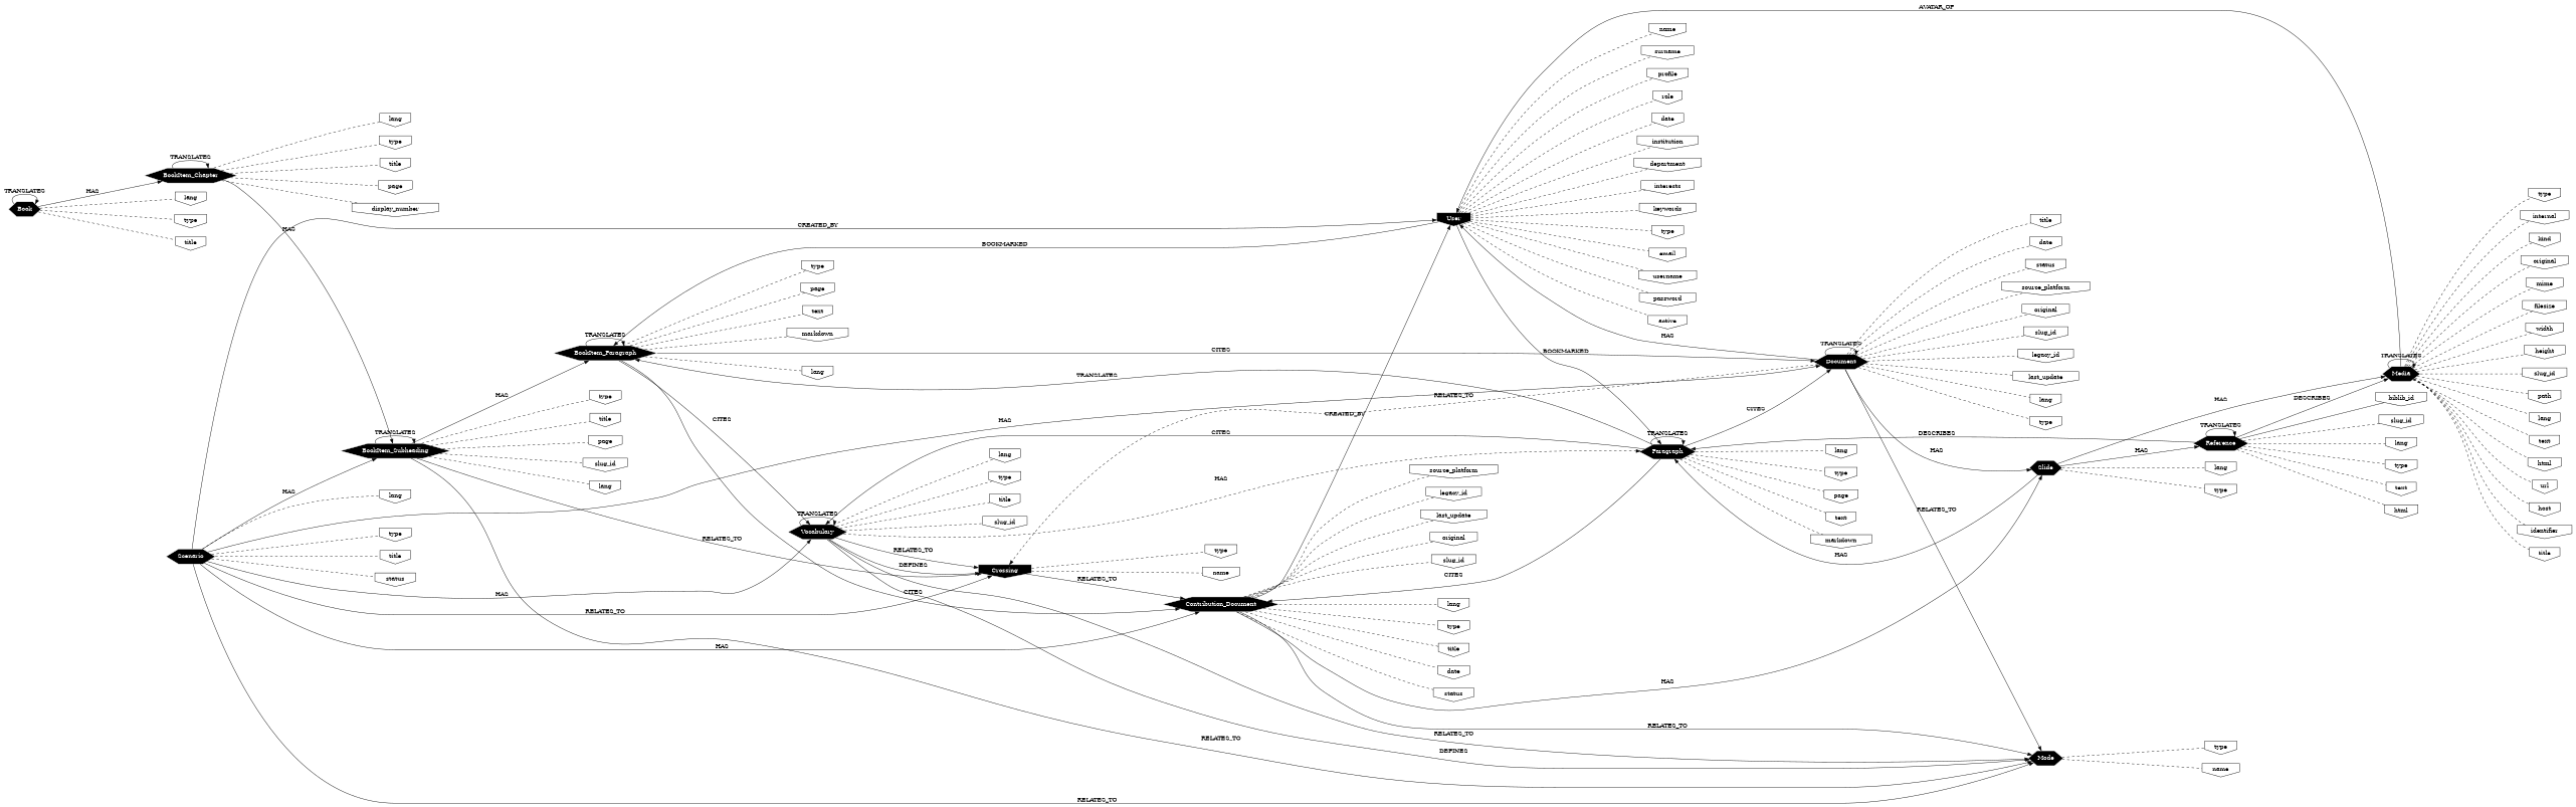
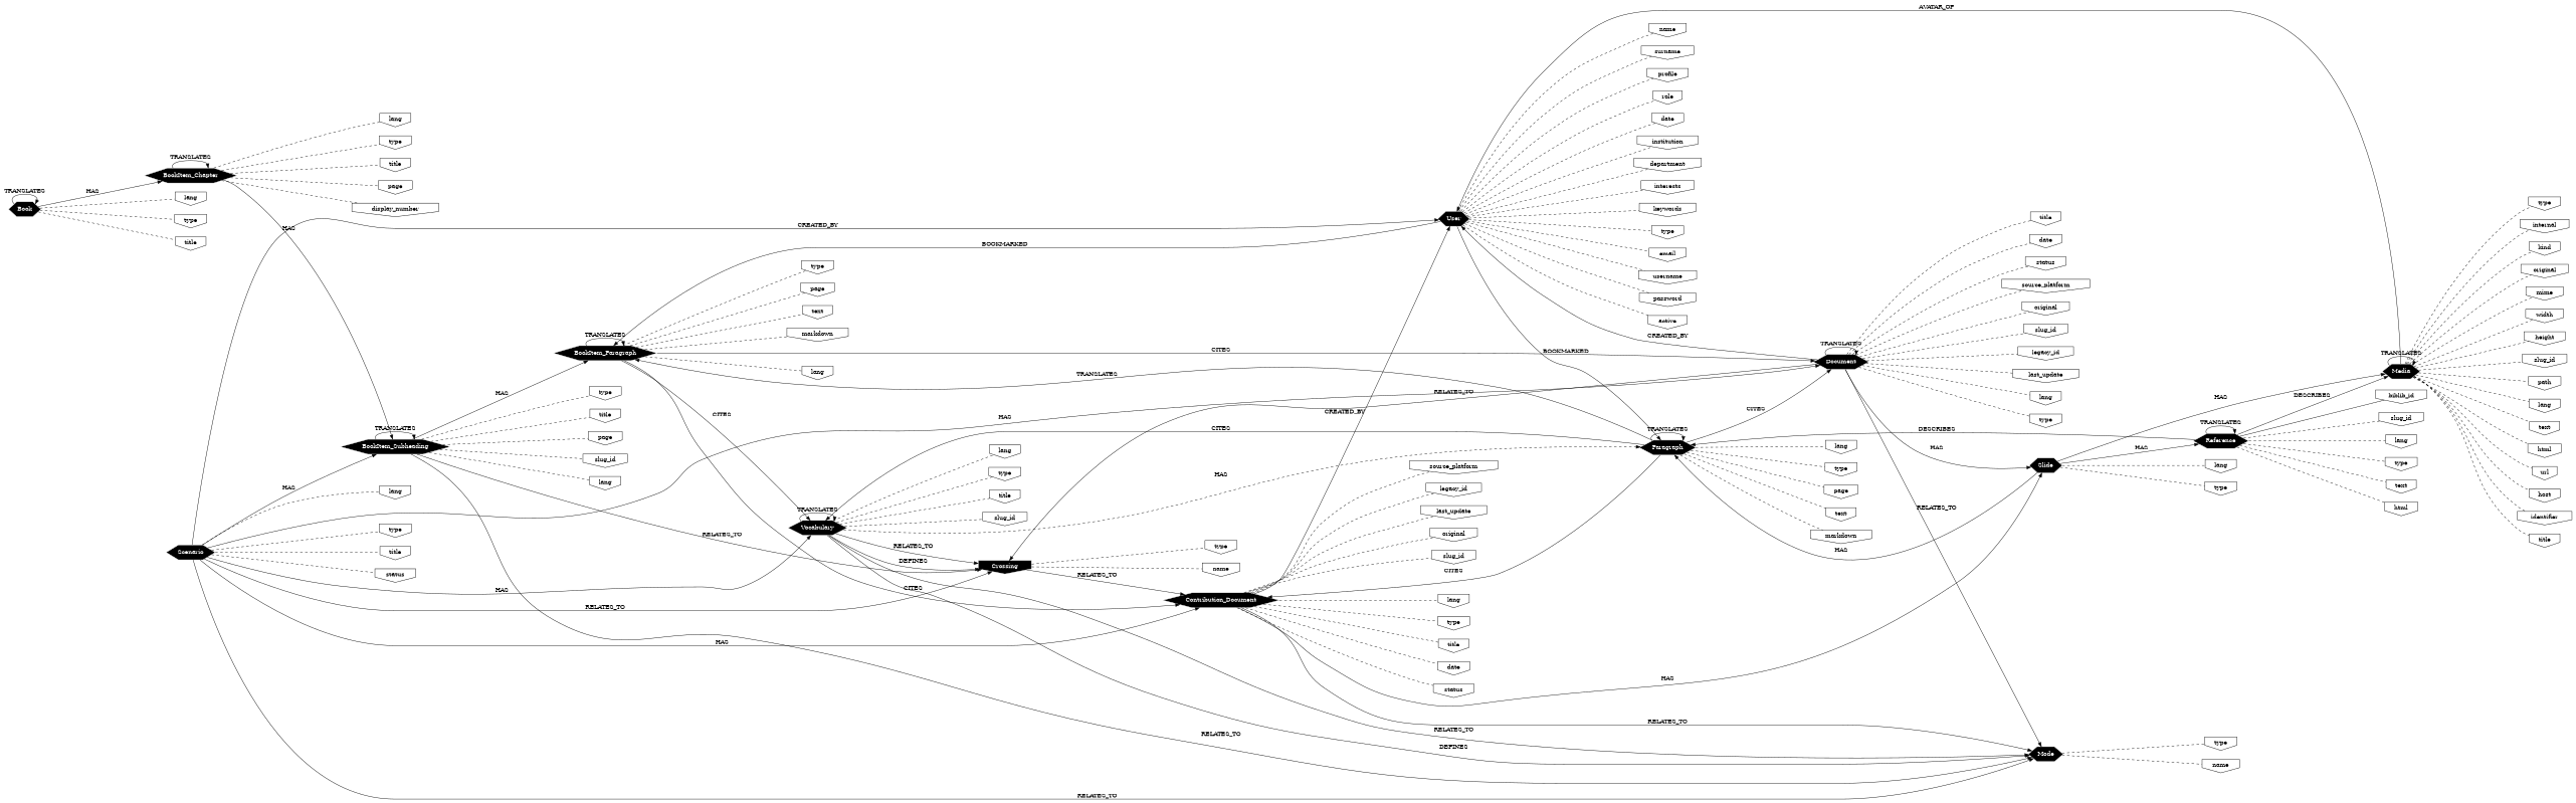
  digraph {
    rankdir=LR
    ranksep=3
    node [shape=invhouse]
    edge [dir=none style=dashed]
    Book [color=white fillcolor=black fontcolor=white shape=hexagon style=filled]
    BookItem_Chapter [color=white fillcolor=black fontcolor=white shape=hexagon style=filled]
    BookItem_Subheading [color=white fillcolor=black fontcolor=white shape=hexagon style=filled]
    BookItem_Paragraph [color=white fillcolor=black fontcolor=white shape=hexagon style=filled]
    Vocabulary [color=white fillcolor=black fontcolor=white shape=hexagon style=filled]
    Contribution_Document [color=white fillcolor=black fontcolor=white shape=hexagon style=filled]
    Reference [color=white fillcolor=black fontcolor=white shape=hexagon style=filled]
    Mode [color=white fillcolor=black fontcolor=white shape=hexagon style=filled]
    Crossing [color=white fillcolor=black fontcolor=white style=filled]
    Paragraph [color=white fillcolor=black fontcolor=white shape=hexagon style=filled]
    Scenario [color=white fillcolor=black fontcolor=white shape=hexagon style=filled]
    Media [color=white fillcolor=black fontcolor=white shape=hexagon style=filled]
-   User [color=white fillcolor=black fontcolor=white style=filled]
+   User [color=white fillcolor=black fontcolor=white shape=hexagon style=filled]
    Slide [color=white fillcolor=black fontcolor=white shape=hexagon style=filled]
    Document [color=white fillcolor=black fontcolor=white shape=hexagon style=filled]
    n16 [label=lang]
    n17 [label=type]
    n18 [label=title]
    n19 [label=lang]
    n20 [label=type]
    n21 [label=title]
    n22 [label=page]
    n23 [label=display_number]
    n24 [label=lang]
    n25 [label=type]
    n26 [label=title]
    n27 [label=page]
    n28 [label=slug_id]
    n29 [label=lang]
    n30 [label=type]
    n31 [label=page]
    n32 [label=text]
    n33 [label=markdown]
    n34 [label=lang]
    n35 [label=type]
    n36 [label=title]
    n37 [label=slug_id]
    n38 [label=lang]
    n39 [label=type]
    n40 [label=title]
    n41 [label=date]
    n42 [label=status]
    n43 [label=source_platform]
    n44 [label=legacy_id]
    n45 [label=last_update]
    n46 [label=original]
    n47 [label=slug_id]
    n48 [label=lang]
    n49 [label=type]
    n50 [label=text]
    n51 [label=html]
    n52 [label=biblib_id]
    n53 [label=slug_id]
    n54 [label=type]
    n55 [label=name]
    n56 [label=type]
    n57 [label=name]
    n58 [label=lang]
    n59 [label=type]
    n60 [label=page]
    n61 [label=text]
    n62 [label=markdown]
    n63 [label=lang]
    n64 [label=type]
    n65 [label=title]
    n66 [label=status]
    n67 [label=type]
    n68 [label=internal]
    n69 [label=kind]
    n70 [label=original]
    n71 [label=mime]
-   n72 [label=filesize]
    n73 [label=width]
    n74 [label=height]
    n75 [label=slug_id]
    n76 [label=path]
    n77 [label=lang]
    n78 [label=text]
    n79 [label=html]
    n80 [label=url]
    n81 [label=host]
    n82 [label=identifier]
    n83 [label=title]
    n84 [label=type]
    n85 [label=email]
    n86 [label=username]
    n87 [label=password]
    n88 [label=active]
    n89 [label=name]
    n90 [label=surname]
    n91 [label=profile]
    n92 [label=role]
    n93 [label=date]
    n94 [label=institution]
    n95 [label=department]
    n96 [label=interests]
    n97 [label=keywords]
    n98 [label=lang]
    n99 [label=type]
    n100 [label=lang]
    n101 [label=type]
    n102 [label=title]
    n103 [label=date]
    n104 [label=status]
    n105 [label=source_platform]
    n106 [label=original]
    n107 [label=slug_id]
    n108 [label=legacy_id]
    n109 [label=last_update]
    subgraph sub_1 {
      Book
      BookItem_Chapter
      BookItem_Subheading
      BookItem_Paragraph
      Vocabulary
      Contribution_Document
      Reference
      Mode
      Crossing
      Paragraph
      Scenario
      Media
      User
      Slide
      Document
    }
    subgraph sub_2 {
      n16
      n17
      n18
      n19
      n20
      n21
      n22
      n23
      n24
      n25
      n26
      n27
      n28
      n29
      n30
      n31
      n32
      n33
      n34
      n35
      n36
      n37
      n38
      n39
      n40
      n41
      n42
      n43
      n44
      n45
      n46
      n47
      n48
      n49
      n50
      n51
      n52
      n53
      n54
      n55
      n56
      n57
      n58
      n59
      n60
      n61
      n62
      n63
      n64
      n65
      n66
      n67
      n68
      n69
      n70
      n71
-     n72
      n73
      n74
      n75
      n76
      n77
      n78
      n79
      n80
      n81
      n82
      n83
      n84
      n85
      n86
      n87
      n88
      n89
      n90
      n91
      n92
      n93
      n94
      n95
      n96
      n97
      n98
      n99
      n100
      n101
      n102
      n103
      n104
      n105
      n106
      n107
      n108
      n109
    }
    Book -> Book [label=TRANSLATES dir="" style=""]
    Book -> BookItem_Chapter [label=HAS dir="" style=""]
    Book -> n16
    Book -> n17
    Book -> n18
    BookItem_Chapter -> BookItem_Chapter [label=TRANSLATES dir="" style=""]
    BookItem_Chapter -> BookItem_Subheading [label=HAS dir="" style=""]
    BookItem_Chapter -> n19
    BookItem_Chapter -> n20
    BookItem_Chapter -> n21
    BookItem_Chapter -> n22
    BookItem_Chapter -> n23
    BookItem_Subheading -> BookItem_Subheading [label=TRANSLATES dir="" style=""]
    BookItem_Subheading -> BookItem_Paragraph [label=HAS dir="" style=""]
    BookItem_Subheading -> Mode [label=RELATES_TO dir="" style=""]
    BookItem_Subheading -> Crossing [label=RELATES_TO dir="" style=""]
    BookItem_Subheading -> n24
    BookItem_Subheading -> n25
    BookItem_Subheading -> n26
    BookItem_Subheading -> n27
    BookItem_Subheading -> n28
    BookItem_Paragraph -> BookItem_Paragraph [label=TRANSLATES dir="" style=""]
    BookItem_Paragraph -> Vocabulary [label=CITES dir="" style=""]
    BookItem_Paragraph -> Contribution_Document [label=CITES dir="" style=""]
    BookItem_Paragraph -> Document [label=CITES dir="" style=""]
    BookItem_Paragraph -> n29
    BookItem_Paragraph -> n30
    BookItem_Paragraph -> n31
    BookItem_Paragraph -> n32
    BookItem_Paragraph -> n33
    Vocabulary -> Vocabulary [label=TRANSLATES dir="" style=""]
    Vocabulary -> Mode [label=RELATES_TO dir="" style=""]
    Vocabulary -> Mode [label=DEFINES dir="" style=""]
    Vocabulary -> Crossing [label=RELATES_TO dir="" style=""]
    Vocabulary -> Crossing [label=DEFINES dir="" style=""]
    Vocabulary -> Paragraph [label=HAS dir=""]
    Vocabulary -> n34
    Vocabulary -> n35
    Vocabulary -> n36
    Vocabulary -> n37
    Contribution_Document -> Mode [label=RELATES_TO dir="" style=""]
    Contribution_Document -> User [label=CREATED_BY dir="" style=""]
    Contribution_Document -> Slide [label=HAS dir="" style=""]
    Contribution_Document -> n38
    Contribution_Document -> n39
    Contribution_Document -> n40
    Contribution_Document -> n41
    Contribution_Document -> n42
    Contribution_Document -> n43
    Contribution_Document -> n44
    Contribution_Document -> n45
    Contribution_Document -> n46
    Contribution_Document -> n47
    Reference -> Reference [label=TRANSLATES dir="" style=""]
    Reference -> Paragraph [label=DESCRIBES dir="" style=""]
    Reference -> Media [label=DESCRIBES dir="" style=""]
    Reference -> n48
    Reference -> n49
    Reference -> n50
    Reference -> n51
    Reference -> n52 [style=solid]
    Reference -> n53
    Mode -> n54
    Mode -> n55
    Crossing -> Contribution_Document [label=RELATES_TO dir="" style=""]
    Crossing -> n56
    Crossing -> n57
    Paragraph -> BookItem_Paragraph [label=TRANSLATES dir="" style=""]
    Paragraph -> Vocabulary [label=CITES dir="" style=""]
    Paragraph -> Contribution_Document [label=CITES dir="" style=""]
    Paragraph -> Paragraph [label=TRANSLATES dir="" style=""]
    Paragraph -> Document [label=CITES dir="" style=""]
    Paragraph -> n58
    Paragraph -> n59
    Paragraph -> n60
    Paragraph -> n61
    Paragraph -> n62
    Scenario -> BookItem_Subheading [label=HAS dir="" style=""]
    Scenario -> Vocabulary [label=HAS dir="" style=""]
    Scenario -> Contribution_Document [label=HAS dir="" style=""]
    Scenario -> Mode [label=RELATES_TO dir="" style=""]
    Scenario -> Crossing [label=RELATES_TO dir="" style=""]
    Scenario -> User [label=CREATED_BY dir="" style=""]
    Scenario -> Document [label=HAS dir="" style=""]
    Scenario -> n63
    Scenario -> n64
    Scenario -> n65
    Scenario -> n66
    Media -> Media [label=TRANSLATES dir="" style=""]
    Media -> User [label=AVATAR_OF dir="" style=""]
    Media -> n67
    Media -> n68
    Media -> n69
    Media -> n70
    Media -> n71
-   Media -> n72
    Media -> n73
    Media -> n74
    Media -> n75
    Media -> n76
    Media -> n77
    Media -> n78
    Media -> n79
    Media -> n80
    Media -> n81
    Media -> n82
    Media -> n83
    User -> BookItem_Paragraph [label=BOOKMARKED dir="" style=""]
    User -> Paragraph [label=BOOKMARKED dir="" style=""]
    User -> n84
    User -> n85
    User -> n86
    User -> n87
    User -> n88
    User -> n89
    User -> n90
    User -> n91
    User -> n92
    User -> n93
    User -> n94
    User -> n95
    User -> n96
    User -> n97
    Slide -> Reference [label=HAS dir="" style=""]
    Slide -> Paragraph [label=HAS dir="" style=""]
    Slide -> Media [label=HAS dir="" style=""]
    Slide -> n98
    Slide -> n99
    Document -> Mode [label=RELATES_TO dir="" style=""]
-   Document -> Crossing [label=RELATES_TO dir=""]
-   Document -> User [label=HAS dir="" style=""]
+   Document -> Crossing [label=RELATES_TO dir="" style=""]
+   Document -> User [label=CREATED_BY dir="" style=""]
    Document -> Slide [label=HAS dir="" style=""]
    Document -> Document [label=TRANSLATES dir="" style=""]
    Document -> n100
    Document -> n101
    Document -> n102
    Document -> n103
    Document -> n104
    Document -> n105
    Document -> n106
    Document -> n107
    Document -> n108
    Document -> n109
  }
